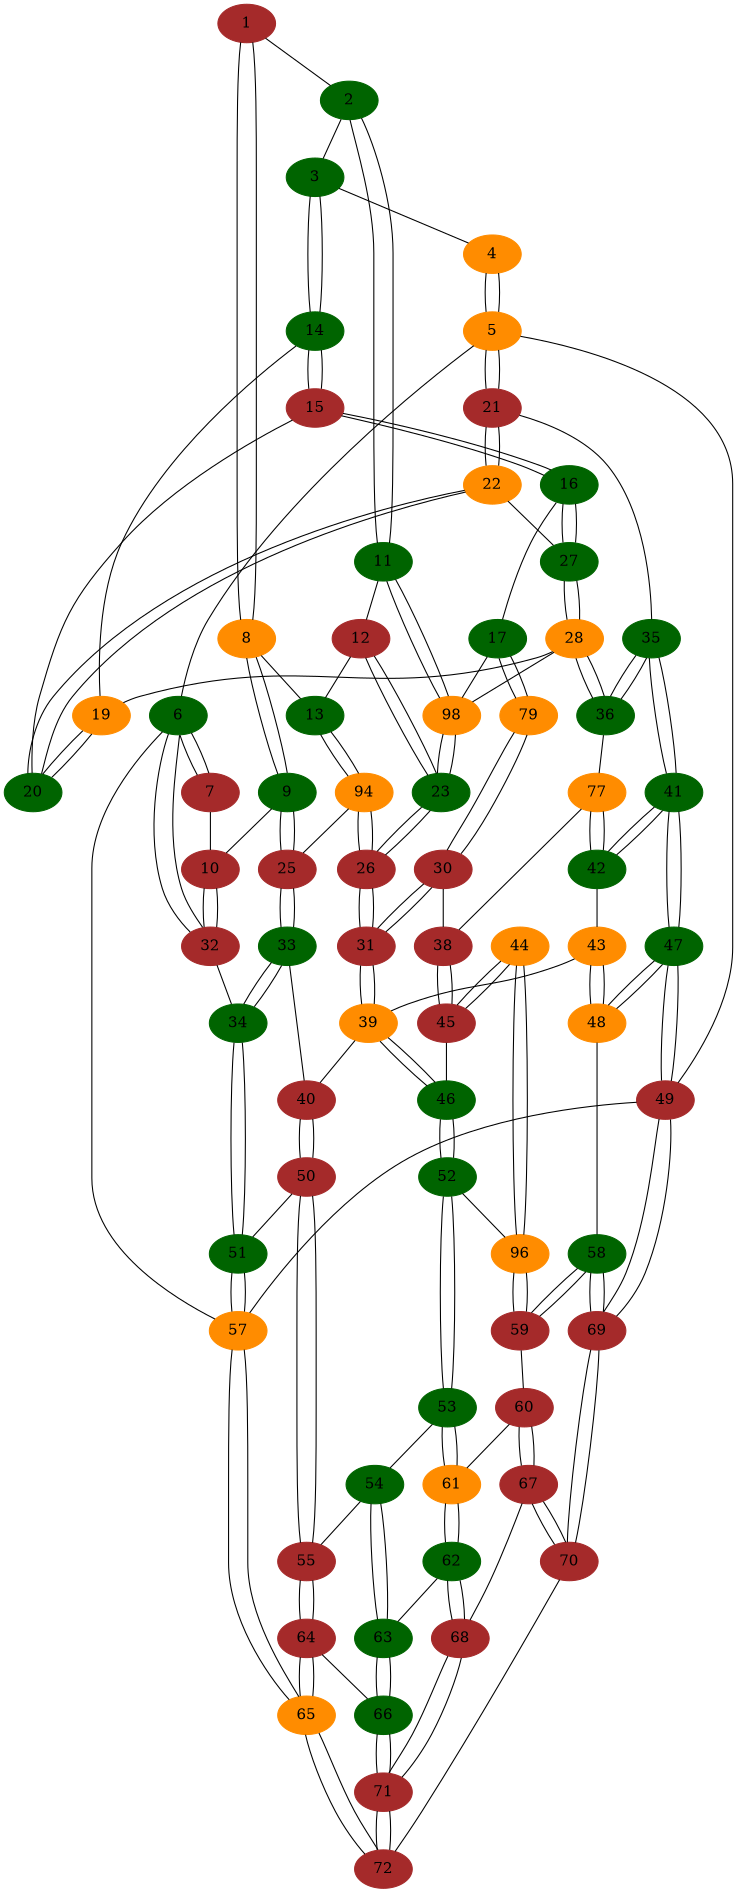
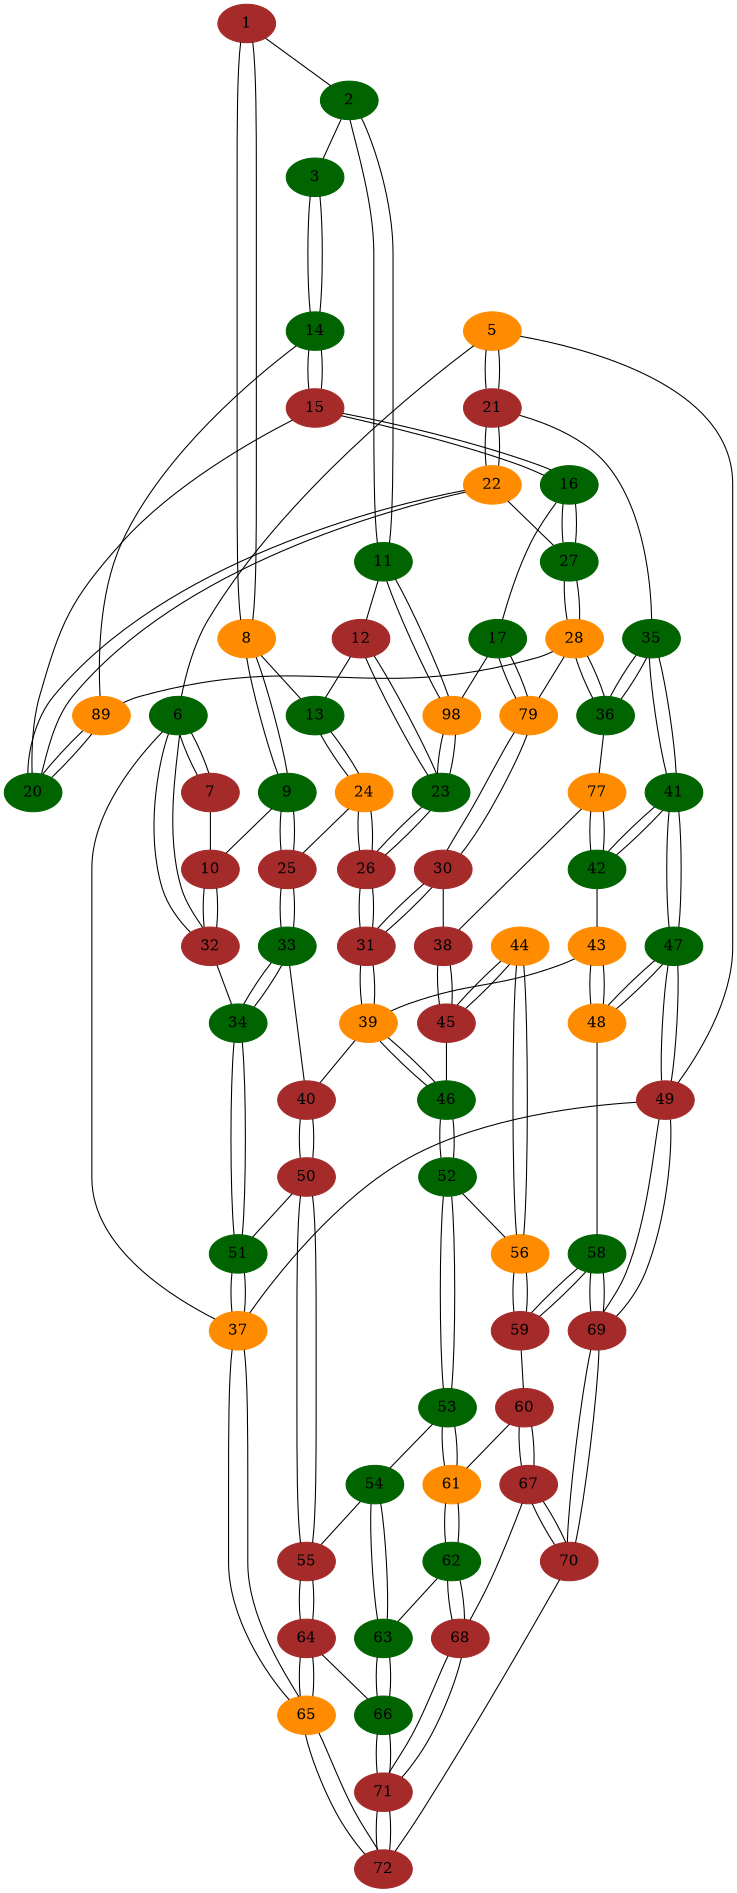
  graph {
    node [color=darkgreen style=filled]
    1 [color=brown]
    2
    8 [color=darkorange]
    3
    11
    9
    13
-   4 [color=darkorange]
    14
    12 [color=brown]
    n11 [color=darkorange label=98]
    5 [color=darkorange]
-   19 [color=darkorange]
+   19 [color=darkorange label=89]
    15 [color=brown]
    6
    21 [color=brown]
    49 [color=brown]
    20
    7 [color=brown]
    32 [color=brown]
-   57 [color=darkorange]
+   57 [color=darkorange label=37]
    22 [color=darkorange]
    35
    69 [color=brown]
    10 [color=brown]
    34
    65 [color=darkorange]
    25 [color=brown]
-   24 [color=darkorange label=94]
+   24 [color=darkorange]
    33
    23
    26 [color=brown]
    16
    17
    27
    n36 [color=darkorange label=79]
    28 [color=darkorange]
    30 [color=brown]
    36
    41
    31 [color=brown]
    40 [color=brown]
    39 [color=darkorange]
    n44 [color=darkorange label=77]
    38 [color=brown]
    45 [color=brown]
    46
    51
    50 [color=brown]
    42
    47
    43 [color=darkorange]
    52
    55 [color=brown]
    48 [color=darkorange]
    44 [color=darkorange]
-   56 [color=darkorange label=96]
+   56 [color=darkorange]
    58
    59 [color=brown]
    53
    70 [color=brown]
    64 [color=brown]
    54
    61 [color=darkorange]
    63
    62
    66
    60 [color=brown]
    72 [color=brown]
    67 [color=brown]
    68 [color=brown]
    71 [color=brown]
    1 -- 2
    1 -- 8
    1 -- 8
    2 -- 3
    2 -- 11
    2 -- 11
    8 -- 9
    8 -- 9
    8 -- 13
-   3 -- 4
    3 -- 14
    3 -- 14
    11 -- 12
    11 -- n11
    11 -- n11
    9 -- 10
    9 -- 25
    9 -- 25
    13 -- 24
    13 -- 24
-   4 -- 5
-   4 -- 5
    14 -- 19
    14 -- 15
    14 -- 15
    12 -- 13
    12 -- 23
    12 -- 23
    n11 -- 23
    n11 -- 23
    5 -- 6
    5 -- 21
    5 -- 21
    5 -- 49
    19 -- 20
    19 -- 20
    15 -- 20
    15 -- 16
    15 -- 16
    6 -- 7
    6 -- 7
    6 -- 32
    6 -- 32
    6 -- 57
    21 -- 22
    21 -- 22
    21 -- 35
    49 -- 57
    49 -- 69
    49 -- 69
    20 -- 22
    20 -- 22
    7 -- 10
    32 -- 34
    57 -- 65
    57 -- 65
    22 -- 27
    35 -- 36
    35 -- 36
    35 -- 41
    35 -- 41
    69 -- 70
    69 -- 70
    10 -- 32
    10 -- 32
    34 -- 51
    34 -- 51
    65 -- 72
    65 -- 72
    25 -- 33
    25 -- 33
    24 -- 25
    24 -- 26
    24 -- 26
    33 -- 34
    33 -- 34
    33 -- 40
    23 -- 26
    23 -- 26
    26 -- 31
    26 -- 31
    16 -- 17
    16 -- 27
    16 -- 27
    17 -- n11
    17 -- n36
    17 -- n36
    27 -- 28
    27 -- 28
    n36 -- 30
    n36 -- 30
    28 -- 19
-   28 -- n11
+   28 -- n36
    28 -- 36
    28 -- 36
    30 -- 31
    30 -- 31
    30 -- 38
    36 -- n44
    41 -- 42
    41 -- 42
    41 -- 47
    41 -- 47
    31 -- 39
    31 -- 39
    40 -- 50
    40 -- 50
    39 -- 40
    39 -- 46
    39 -- 46
    n44 -- 38
    n44 -- 42
    n44 -- 42
    38 -- 45
    38 -- 45
    45 -- 46
    46 -- 52
    46 -- 52
    51 -- 57
    51 -- 57
    50 -- 51
    50 -- 55
    50 -- 55
    42 -- 43
    47 -- 49
    47 -- 49
    47 -- 48
    47 -- 48
    43 -- 39
    43 -- 48
    43 -- 48
    52 -- 56
    52 -- 53
    52 -- 53
    55 -- 64
    55 -- 64
    48 -- 58
    44 -- 45
    44 -- 45
    44 -- 56
    44 -- 56
    56 -- 59
    56 -- 59
    58 -- 69
    58 -- 69
    58 -- 59
    58 -- 59
    59 -- 60
    53 -- 54
    53 -- 61
    53 -- 61
    70 -- 72
    64 -- 65
    64 -- 65
    64 -- 66
    54 -- 55
    54 -- 63
    54 -- 63
    61 -- 62
    61 -- 62
    63 -- 66
    63 -- 66
    62 -- 63
    62 -- 68
    62 -- 68
    66 -- 71
    66 -- 71
    60 -- 61
    60 -- 67
    60 -- 67
    67 -- 70
    67 -- 70
    67 -- 68
    68 -- 71
    68 -- 71
    71 -- 72
    71 -- 72
  }
